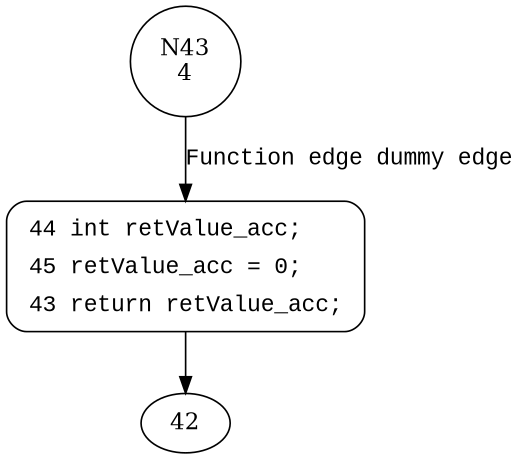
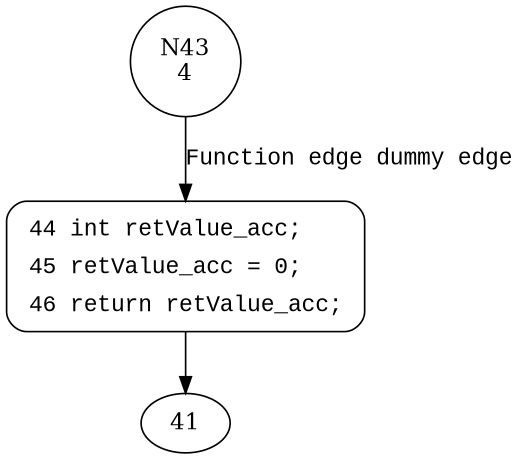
  digraph {
    n1 [label="N43\n4" shape=circle]
-   n2 [fillcolor=white fontname="Courier New" label=<<table border="0" cellborder="0" cellpadding="3" bgcolor="white"><tr><td align="right">44</td><td align="left">int retValue_acc;</td></tr><tr><td align="right">45</td><td align="left">retValue_acc = 0;</td></tr><tr><td align="right">43</td><td align="left">return retValue_acc;</td></tr></table>> penwidth=1 shape=Mrecord style="filled,bold"]
-   42
+   n2 [fillcolor=white fontname="Courier New" label=<<table border="0" cellborder="0" cellpadding="3" bgcolor="white"><tr><td align="right">44</td><td align="left">int retValue_acc;</td></tr><tr><td align="right">45</td><td align="left">retValue_acc = 0;</td></tr><tr><td align="right">46</td><td align="left">return retValue_acc;</td></tr></table>> penwidth=1 shape=Mrecord style="filled,bold"]
+   42 [label=41]
    n1 -> n2 [fontname="Courier New" label="Function edge dummy edge"]
    n2 -> 42
  }
